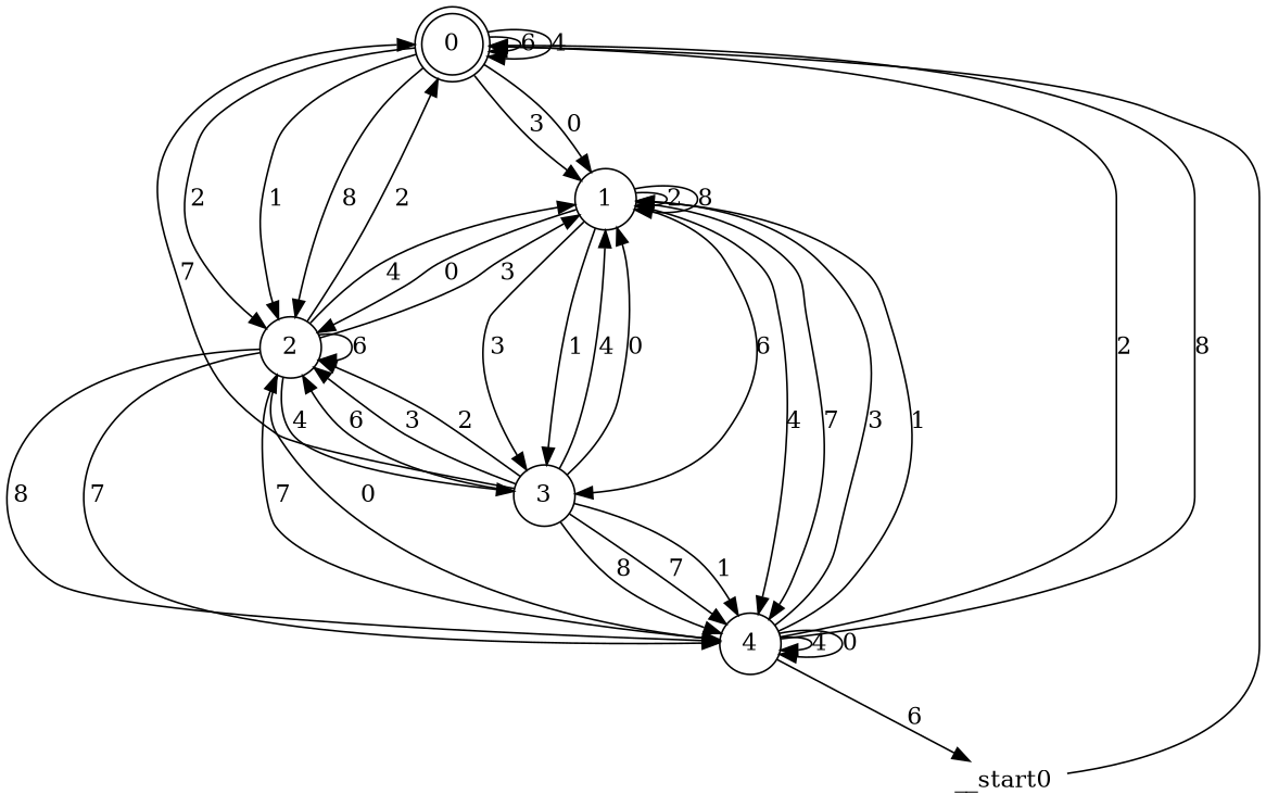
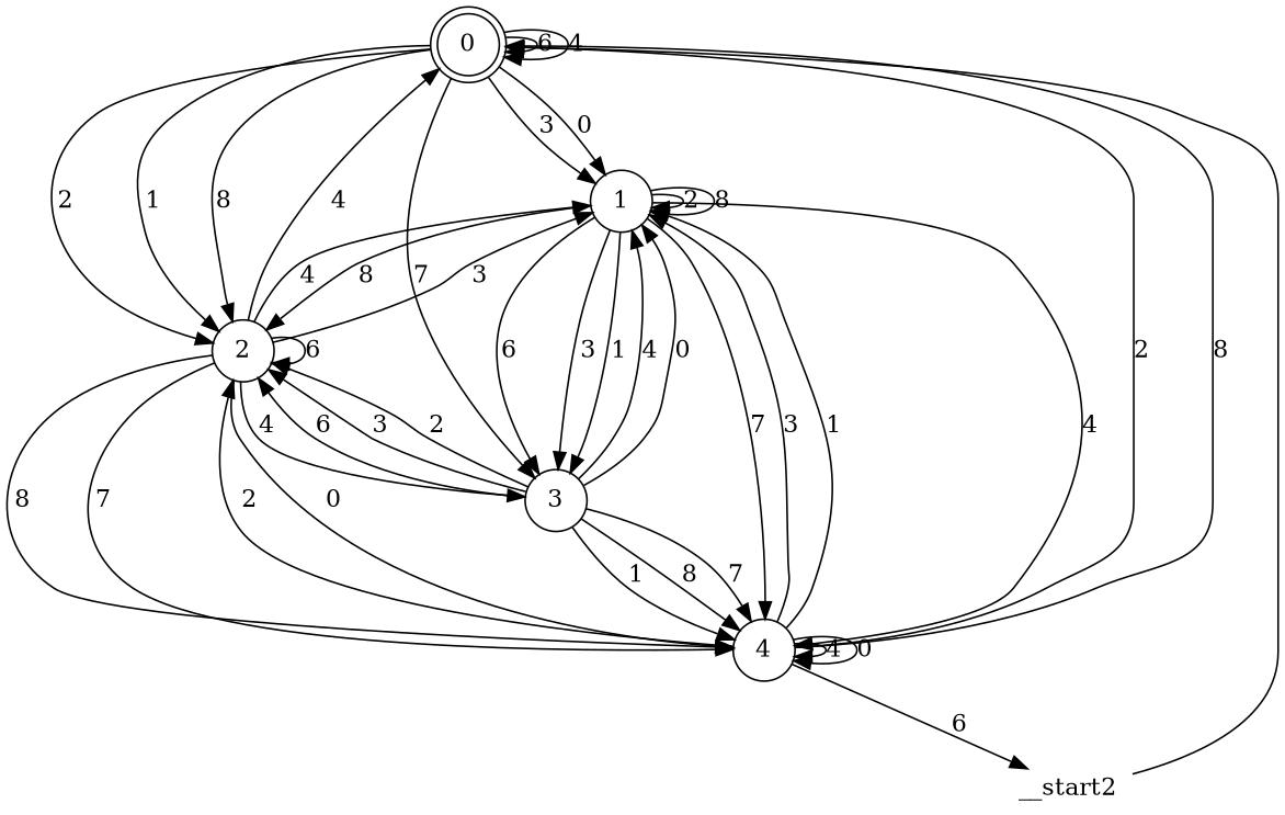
  digraph {
    node [shape=circle]
    n1 [label=0 shape=doublecircle]
    n2 [label=1]
    n3 [label=2]
    n4 [label=3]
    n5 [label=4]
-   __start0 [height=0 shape=none width=0]
+   __start0 [height=0 shape=none width=0 label=__start2]
    n1 -> n1 [label=6]
    n1 -> n1 [label=4]
    n1 -> n2 [label=3]
    n1 -> n2 [label=0]
    n1 -> n3 [label=2]
    n1 -> n3 [label=1]
    n1 -> n3 [label=8]
-   n4 -> n1 [label=7]
+   n1 -> n4 [label=7]
    n2 -> n2 [label=2]
    n2 -> n2 [label=8]
-   n2 -> n3 [label=0]
+   n2 -> n3 [label=8]
    n2 -> n4 [label=6]
    n2 -> n4 [label=3]
    n2 -> n4 [label=1]
    n2 -> n5 [label=4]
    n2 -> n5 [label=7]
-   n3 -> n1 [label=2]
+   n3 -> n1 [label=4]
    n3 -> n2 [label=3]
    n3 -> n2 [label=4]
    n3 -> n3 [label=6]
    n3 -> n4 [label=4]
    n3 -> n5 [label=0]
    n3 -> n5 [label=8]
    n3 -> n5 [label=7]
    n4 -> n2 [label=4]
    n4 -> n2 [label=0]
    n4 -> n3 [label=6]
    n4 -> n3 [label=3]
    n4 -> n3 [label=2]
    n4 -> n5 [label=1]
    n4 -> n5 [label=8]
    n4 -> n5 [label=7]
    n5 -> n1 [label=2]
    n5 -> n1 [label=8]
    n5 -> n2 [label=3]
    n5 -> n2 [label=1]
-   n5 -> n3 [label=7]
+   n5 -> n3 [label=2]
    n5 -> n5 [label=4]
    n5 -> n5 [label=0]
    n5 -> __start0 [label=6]
    __start0 -> n1
  }
